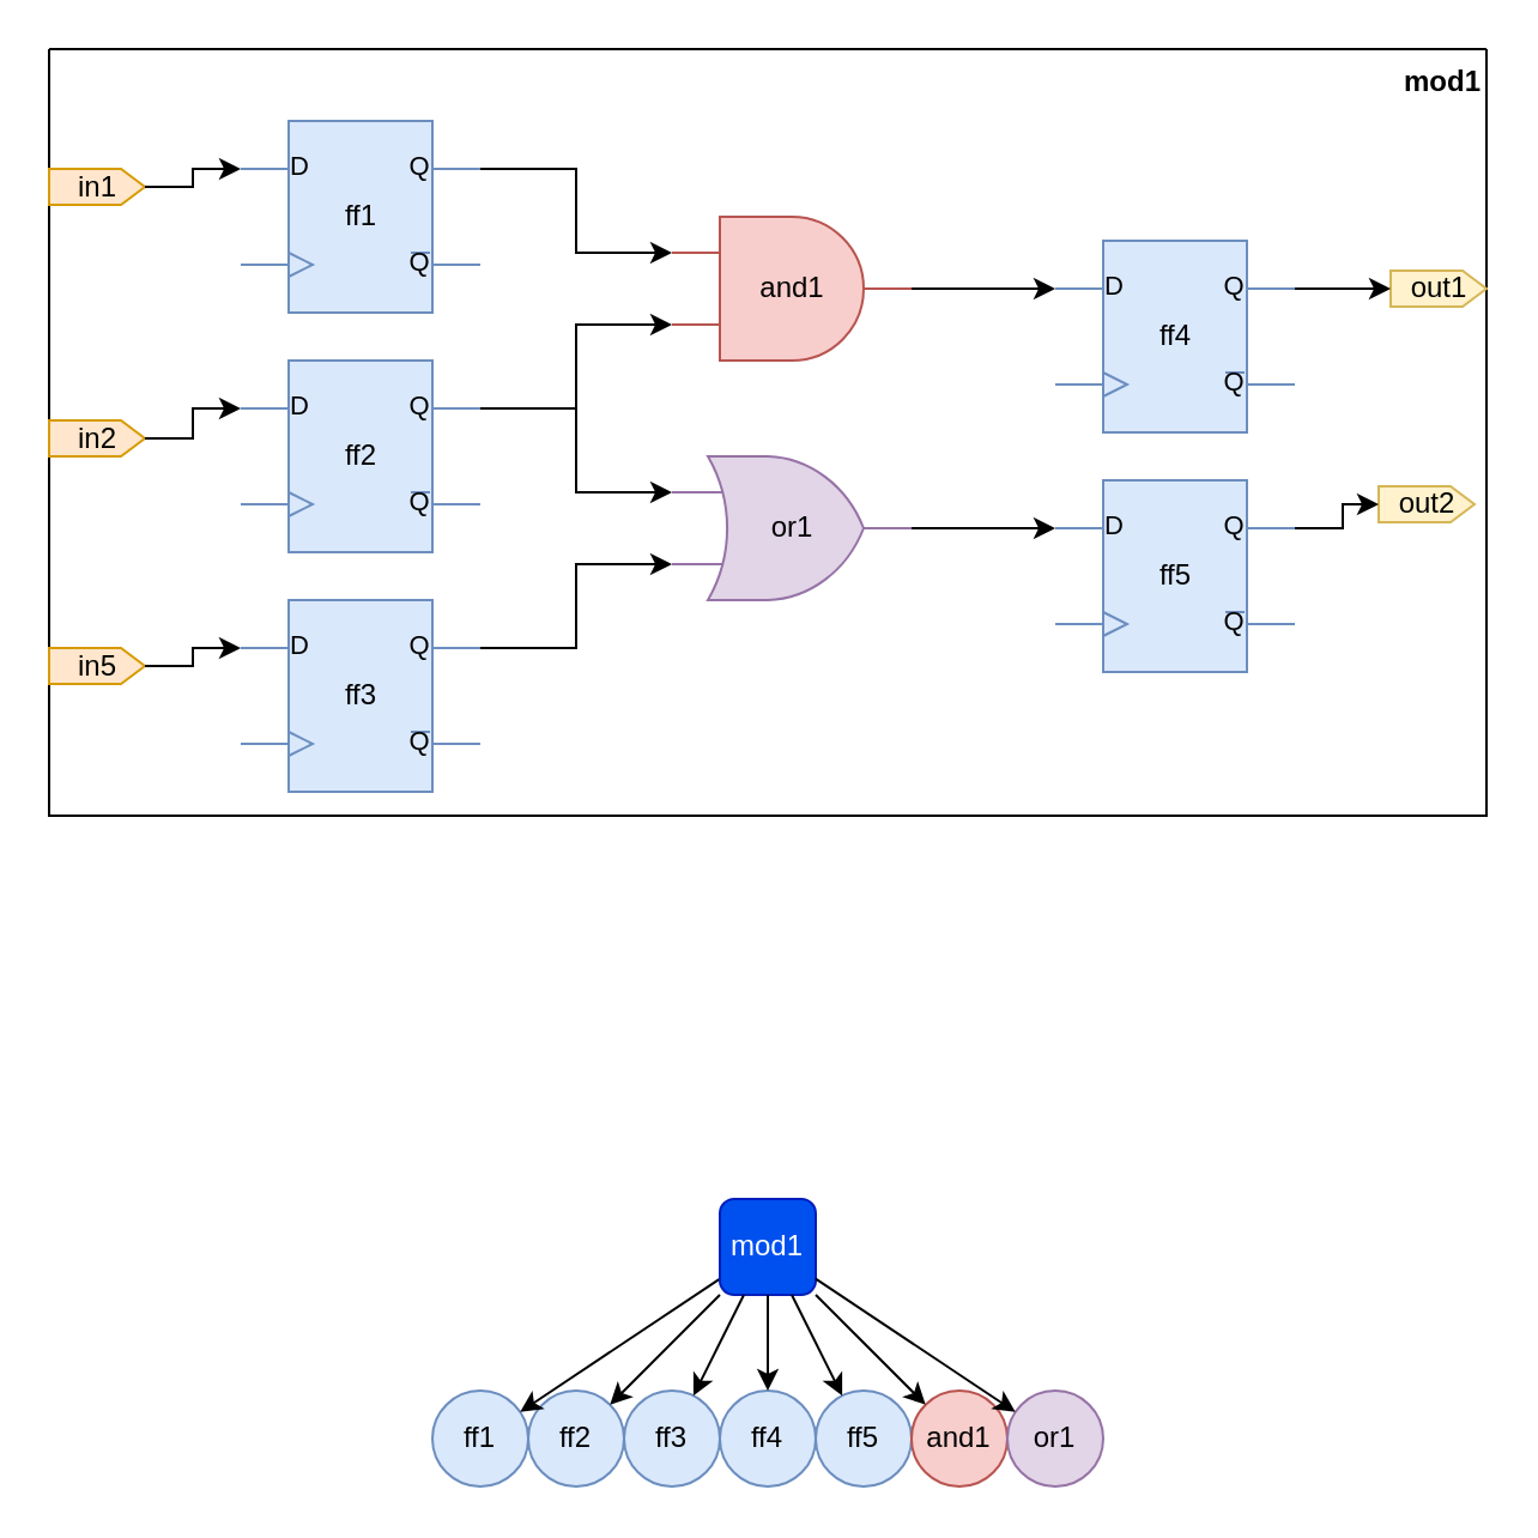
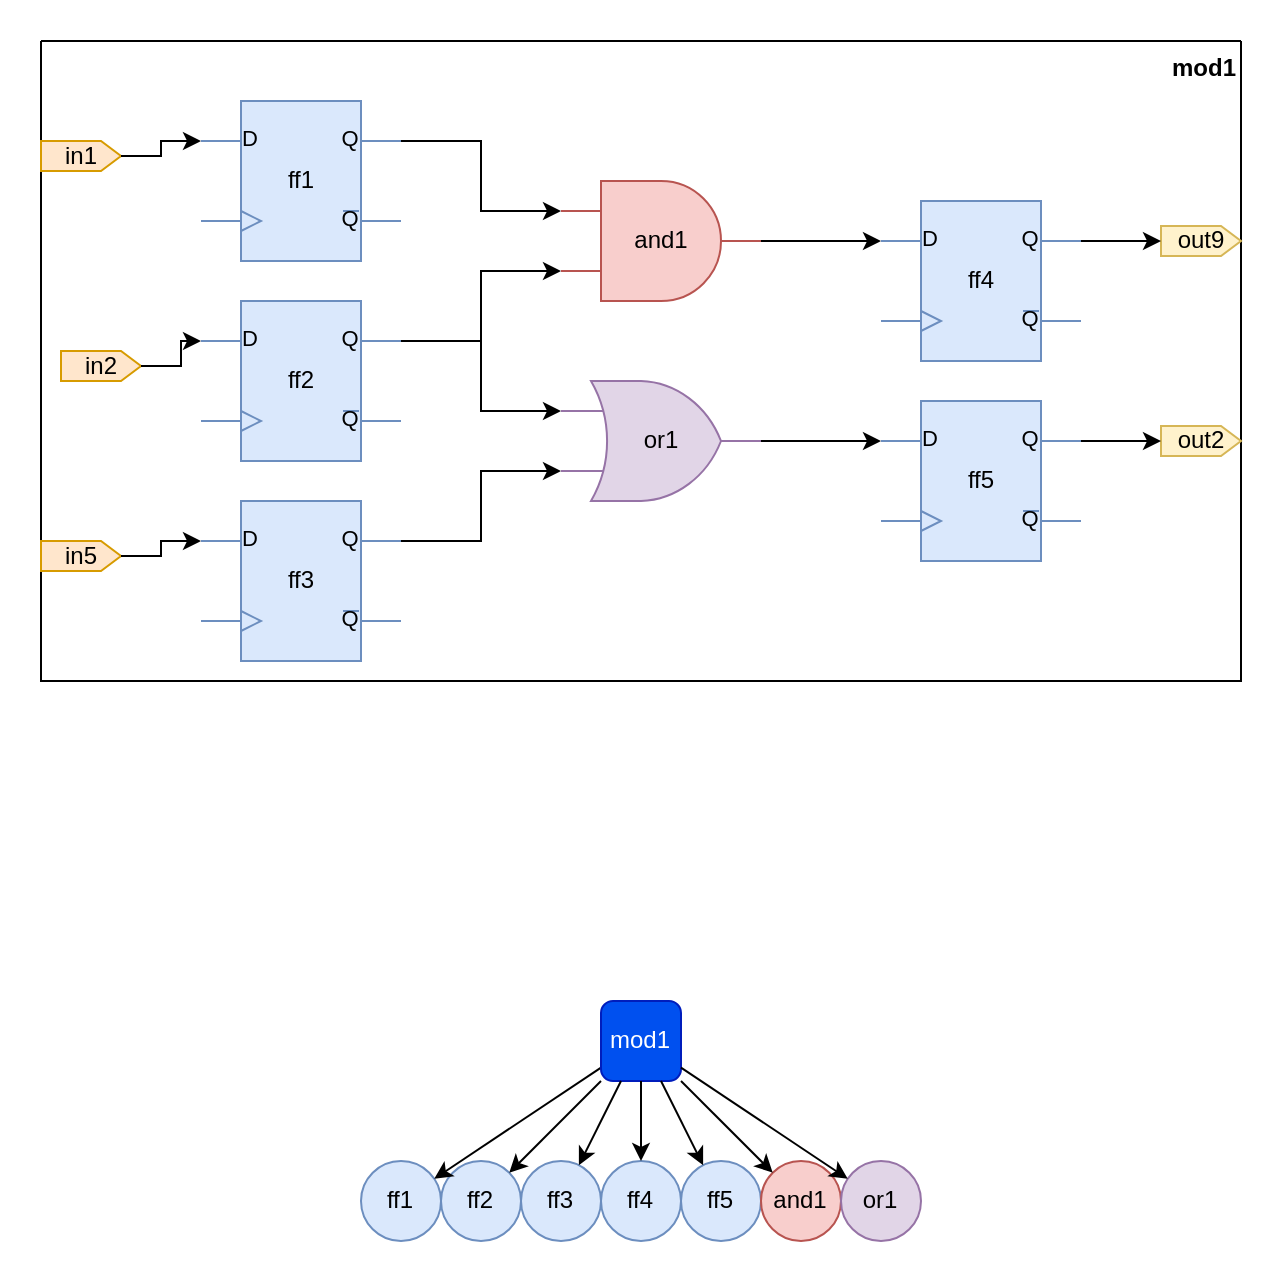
  <mxCell id="0" />
  <mxCell id="1" parent="0" />
  <mxCell id="2" value="mod1" style="swimlane;startSize=0;verticalAlign=top;labelPosition=center;verticalLabelPosition=middle;align=right;" vertex="1" parent="1"><mxGeometry x="20" y="20" width="600" height="320" as="geometry" /></mxCell>
  <mxCell id="3" value="and1" style="verticalLabelPosition=middle;shadow=0;dashed=0;align=center;html=1;verticalAlign=middle;shape=mxgraph.electrical.logic_gates.logic_gate;operation=and;labelPosition=center;fillColor=#f8cecc;strokeColor=#b85450;" vertex="1" parent="2"><mxGeometry x="260" y="70" width="100" height="60" as="geometry" /></mxCell>
  <mxCell id="4" value="or1" style="verticalLabelPosition=middle;shadow=0;dashed=0;align=center;html=1;verticalAlign=middle;shape=mxgraph.electrical.logic_gates.logic_gate;operation=or;labelPosition=center;fillColor=#e1d5e7;strokeColor=#9673a6;" vertex="1" parent="2"><mxGeometry x="260" y="170" width="100" height="60" as="geometry" /></mxCell>
  <mxCell id="5" style="edgeStyle=orthogonalEdgeStyle;rounded=0;orthogonalLoop=1;jettySize=auto;html=1;exitX=1;exitY=0.25;exitDx=0;exitDy=0;exitPerimeter=0;entryX=0;entryY=0.25;entryDx=0;entryDy=0;entryPerimeter=0;" edge="1" parent="2" source="8" target="4"><mxGeometry relative="1" as="geometry" /></mxCell>
  <mxCell id="6" value="ff1" style="verticalLabelPosition=middle;shadow=0;dashed=0;align=center;html=1;verticalAlign=middle;shape=mxgraph.electrical.logic_gates.d_type_flip-flop;labelPosition=center;fillColor=#dae8fc;strokeColor=#6c8ebf;" vertex="1" parent="2"><mxGeometry x="80" y="30" width="100" height="80" as="geometry" /></mxCell>
  <mxCell id="7" style="edgeStyle=orthogonalEdgeStyle;rounded=0;orthogonalLoop=1;jettySize=auto;html=1;exitX=1;exitY=0.25;exitDx=0;exitDy=0;exitPerimeter=0;entryX=0;entryY=0.25;entryDx=0;entryDy=0;entryPerimeter=0;" edge="1" parent="2" source="6" target="3"><mxGeometry relative="1" as="geometry" /></mxCell>
  <mxCell id="8" value="ff2" style="verticalLabelPosition=middle;shadow=0;dashed=0;align=center;html=1;verticalAlign=middle;shape=mxgraph.electrical.logic_gates.d_type_flip-flop;labelPosition=center;fillColor=#dae8fc;strokeColor=#6c8ebf;" vertex="1" parent="2"><mxGeometry x="80" y="130" width="100" height="80" as="geometry" /></mxCell>
  <mxCell id="9" style="edgeStyle=orthogonalEdgeStyle;rounded=0;orthogonalLoop=1;jettySize=auto;html=1;exitX=1;exitY=0.25;exitDx=0;exitDy=0;exitPerimeter=0;entryX=0;entryY=0.75;entryDx=0;entryDy=0;entryPerimeter=0;" edge="1" parent="2" source="8" target="3"><mxGeometry relative="1" as="geometry" /></mxCell>
  <mxCell id="10" value="ff3" style="verticalLabelPosition=middle;shadow=0;dashed=0;align=center;html=1;verticalAlign=middle;shape=mxgraph.electrical.logic_gates.d_type_flip-flop;labelPosition=center;fillColor=#dae8fc;strokeColor=#6c8ebf;" vertex="1" parent="2"><mxGeometry x="80" y="230" width="100" height="80" as="geometry" /></mxCell>
  <mxCell id="11" style="edgeStyle=orthogonalEdgeStyle;rounded=0;orthogonalLoop=1;jettySize=auto;html=1;exitX=1;exitY=0.25;exitDx=0;exitDy=0;exitPerimeter=0;entryX=0;entryY=0.75;entryDx=0;entryDy=0;entryPerimeter=0;" edge="1" parent="2" source="10" target="4"><mxGeometry relative="1" as="geometry" /></mxCell>
  <mxCell id="12" value="ff4" style="verticalLabelPosition=middle;shadow=0;dashed=0;align=center;html=1;verticalAlign=middle;shape=mxgraph.electrical.logic_gates.d_type_flip-flop;labelPosition=center;fillColor=#dae8fc;strokeColor=#6c8ebf;" vertex="1" parent="2"><mxGeometry x="420" y="80" width="100" height="80" as="geometry" /></mxCell>
  <mxCell id="13" style="edgeStyle=orthogonalEdgeStyle;rounded=0;orthogonalLoop=1;jettySize=auto;html=1;exitX=1;exitY=0.5;exitDx=0;exitDy=0;exitPerimeter=0;entryX=0;entryY=0.25;entryDx=0;entryDy=0;entryPerimeter=0;" edge="1" parent="2" source="3" target="12"><mxGeometry relative="1" as="geometry" /></mxCell>
  <mxCell id="14" value="ff5" style="verticalLabelPosition=middle;shadow=0;dashed=0;align=center;html=1;verticalAlign=middle;shape=mxgraph.electrical.logic_gates.d_type_flip-flop;labelPosition=center;fillColor=#dae8fc;strokeColor=#6c8ebf;" vertex="1" parent="2"><mxGeometry x="420" y="180" width="100" height="80" as="geometry" /></mxCell>
  <mxCell id="15" style="edgeStyle=orthogonalEdgeStyle;rounded=0;orthogonalLoop=1;jettySize=auto;html=1;exitX=1;exitY=0.5;exitDx=0;exitDy=0;exitPerimeter=0;entryX=0;entryY=0.25;entryDx=0;entryDy=0;entryPerimeter=0;" edge="1" parent="2" source="4" target="14"><mxGeometry relative="1" as="geometry" /></mxCell>
- <mxCell id="16" value="out1" style="shape=mxgraph.arrows2.arrow;verticalLabelPosition=middle;shadow=0;dashed=0;align=center;html=1;verticalAlign=middle;strokeWidth=1;dy=0;dx=10;notch=0;labelPosition=center;fillColor=#fff2cc;strokeColor=#d6b656;" vertex="1" parent="2"><mxGeometry x="560" y="92.5" width="40" height="15" as="geometry" /></mxCell>
+ <mxCell id="16" value="out9" style="shape=mxgraph.arrows2.arrow;verticalLabelPosition=middle;shadow=0;dashed=0;align=center;html=1;verticalAlign=middle;strokeWidth=1;dy=0;dx=10;notch=0;labelPosition=center;fillColor=#fff2cc;strokeColor=#d6b656;" vertex="1" parent="2"><mxGeometry x="560" y="92.5" width="40" height="15" as="geometry" /></mxCell>
  <mxCell id="17" style="edgeStyle=orthogonalEdgeStyle;rounded=0;orthogonalLoop=1;jettySize=auto;html=1;exitX=1;exitY=0.25;exitDx=0;exitDy=0;exitPerimeter=0;" edge="1" parent="2" source="12" target="16"><mxGeometry relative="1" as="geometry"><mxPoint x="580" y="100" as="targetPoint" /></mxGeometry></mxCell>
- <mxCell id="18" value="out2" style="shape=mxgraph.arrows2.arrow;verticalLabelPosition=middle;shadow=0;dashed=0;align=center;html=1;verticalAlign=middle;strokeWidth=1;dy=0;dx=10;notch=0;labelPosition=center;fillColor=#fff2cc;strokeColor=#d6b656;" vertex="1" parent="2"><mxGeometry x="555" y="182.5" width="40" height="15" as="geometry" /></mxCell>
+ <mxCell id="18" value="out2" style="shape=mxgraph.arrows2.arrow;verticalLabelPosition=middle;shadow=0;dashed=0;align=center;html=1;verticalAlign=middle;strokeWidth=1;dy=0;dx=10;notch=0;labelPosition=center;fillColor=#fff2cc;strokeColor=#d6b656;" vertex="1" parent="2"><mxGeometry x="560" y="192.5" width="40" height="15" as="geometry" /></mxCell>
  <mxCell id="19" value="in5" style="shape=mxgraph.arrows2.arrow;verticalLabelPosition=middle;shadow=0;dashed=0;align=center;html=1;verticalAlign=middle;strokeWidth=1;dy=0;dx=10;notch=0;labelPosition=center;fillColor=#ffe6cc;strokeColor=#d79b00;" vertex="1" parent="2"><mxGeometry y="250" width="40" height="15" as="geometry" /></mxCell>
  <mxCell id="20" value="in1" style="shape=mxgraph.arrows2.arrow;verticalLabelPosition=middle;shadow=0;dashed=0;align=center;html=1;verticalAlign=middle;strokeWidth=1;dy=0;dx=10;notch=0;labelPosition=center;fillColor=#ffe6cc;strokeColor=#d79b00;" vertex="1" parent="2"><mxGeometry y="50" width="40" height="15" as="geometry" /></mxCell>
- <mxCell id="21" value="in2" style="shape=mxgraph.arrows2.arrow;verticalLabelPosition=middle;shadow=0;dashed=0;align=center;html=1;verticalAlign=middle;strokeWidth=1;dy=0;dx=10;notch=0;labelPosition=center;fillColor=#ffe6cc;strokeColor=#d79b00;" vertex="1" parent="2"><mxGeometry y="155" width="40" height="15" as="geometry" /></mxCell>
+ <mxCell id="21" value="in2" style="shape=mxgraph.arrows2.arrow;verticalLabelPosition=middle;shadow=0;dashed=0;align=center;html=1;verticalAlign=middle;strokeWidth=1;dy=0;dx=10;notch=0;labelPosition=center;fillColor=#ffe6cc;strokeColor=#d79b00;" vertex="1" parent="2"><mxGeometry x="10" y="155" width="40" height="15" as="geometry" /></mxCell>
  <mxCell id="22" style="edgeStyle=orthogonalEdgeStyle;rounded=0;orthogonalLoop=1;jettySize=auto;html=1;exitX=1;exitY=0.25;exitDx=0;exitDy=0;exitPerimeter=0;" edge="1" parent="2" source="14" target="18"><mxGeometry relative="1" as="geometry"><mxPoint x="580" y="200" as="targetPoint" /></mxGeometry></mxCell>
  <mxCell id="23" style="edgeStyle=orthogonalEdgeStyle;rounded=0;orthogonalLoop=1;jettySize=auto;html=1;entryX=0;entryY=0.25;entryDx=0;entryDy=0;entryPerimeter=0;" edge="1" parent="2" source="19" target="10"><mxGeometry relative="1" as="geometry"><mxPoint x="40" y="250" as="sourcePoint" /></mxGeometry></mxCell>
  <mxCell id="24" style="edgeStyle=orthogonalEdgeStyle;rounded=0;orthogonalLoop=1;jettySize=auto;html=1;entryX=0;entryY=0.25;entryDx=0;entryDy=0;entryPerimeter=0;" edge="1" parent="2" source="20" target="6"><mxGeometry relative="1" as="geometry"><mxPoint x="40" y="50" as="sourcePoint" /></mxGeometry></mxCell>
  <mxCell id="25" style="edgeStyle=orthogonalEdgeStyle;rounded=0;orthogonalLoop=1;jettySize=auto;html=1;entryX=0;entryY=0.25;entryDx=0;entryDy=0;entryPerimeter=0;" edge="1" parent="2" source="21" target="8"><mxGeometry relative="1" as="geometry"><mxPoint x="40" y="150" as="sourcePoint" /></mxGeometry></mxCell>
  <mxCell id="26" value="ff1" style="ellipse;whiteSpace=wrap;html=1;aspect=fixed;fillColor=#dae8fc;strokeColor=#6c8ebf;" vertex="1" parent="1"><mxGeometry x="180" y="580" width="40" height="40" as="geometry" /></mxCell>
  <mxCell id="27" value="ff2" style="ellipse;whiteSpace=wrap;html=1;aspect=fixed;fillColor=#dae8fc;strokeColor=#6c8ebf;" vertex="1" parent="1"><mxGeometry x="220" y="580" width="40" height="40" as="geometry" /></mxCell>
  <mxCell id="28" value="ff3" style="ellipse;whiteSpace=wrap;html=1;aspect=fixed;fillColor=#dae8fc;strokeColor=#6c8ebf;" vertex="1" parent="1"><mxGeometry x="260" y="580" width="40" height="40" as="geometry" /></mxCell>
  <mxCell id="29" value="ff4" style="ellipse;whiteSpace=wrap;html=1;aspect=fixed;fillColor=#dae8fc;strokeColor=#6c8ebf;" vertex="1" parent="1"><mxGeometry x="300" y="580" width="40" height="40" as="geometry" /></mxCell>
  <mxCell id="30" value="ff5" style="ellipse;whiteSpace=wrap;html=1;aspect=fixed;fillColor=#dae8fc;strokeColor=#6c8ebf;" vertex="1" parent="1"><mxGeometry x="340" y="580" width="40" height="40" as="geometry" /></mxCell>
  <mxCell id="31" value="and1" style="ellipse;whiteSpace=wrap;html=1;aspect=fixed;fillColor=#f8cecc;strokeColor=#b85450;" vertex="1" parent="1"><mxGeometry x="380" y="580" width="40" height="40" as="geometry" /></mxCell>
  <mxCell id="32" value="or1" style="ellipse;whiteSpace=wrap;html=1;aspect=fixed;fillColor=#e1d5e7;strokeColor=#9673a6;" vertex="1" parent="1"><mxGeometry x="420" y="580" width="40" height="40" as="geometry" /></mxCell>
  <mxCell id="33" style="rounded=0;orthogonalLoop=1;jettySize=auto;html=1;" edge="1" parent="1" source="34" target="26"><mxGeometry relative="1" as="geometry" /></mxCell>
  <mxCell id="34" value="mod1" style="rounded=1;whiteSpace=wrap;html=1;fillColor=#0050ef;fontColor=#ffffff;strokeColor=#001DBC;" vertex="1" parent="1"><mxGeometry x="300" y="500" width="40" height="40" as="geometry" /></mxCell>
  <mxCell id="35" style="rounded=0;orthogonalLoop=1;jettySize=auto;html=1;" edge="1" parent="1" source="34" target="27"><mxGeometry relative="1" as="geometry"><mxPoint x="310" y="543" as="sourcePoint" /><mxPoint x="227" y="599" as="targetPoint" /></mxGeometry></mxCell>
  <mxCell id="36" style="rounded=0;orthogonalLoop=1;jettySize=auto;html=1;" edge="1" parent="1" source="34" target="28"><mxGeometry relative="1" as="geometry"><mxPoint x="310" y="550" as="sourcePoint" /><mxPoint x="264" y="596" as="targetPoint" /></mxGeometry></mxCell>
  <mxCell id="37" style="rounded=0;orthogonalLoop=1;jettySize=auto;html=1;" edge="1" parent="1" source="34" target="29"><mxGeometry relative="1" as="geometry"><mxPoint x="320" y="550" as="sourcePoint" /><mxPoint x="299" y="592" as="targetPoint" /></mxGeometry></mxCell>
  <mxCell id="38" style="rounded=0;orthogonalLoop=1;jettySize=auto;html=1;" edge="1" parent="1" source="34" target="30"><mxGeometry relative="1" as="geometry"><mxPoint x="330" y="550" as="sourcePoint" /><mxPoint x="330" y="590" as="targetPoint" /></mxGeometry></mxCell>
  <mxCell id="39" style="rounded=0;orthogonalLoop=1;jettySize=auto;html=1;" edge="1" parent="1" source="34" target="31"><mxGeometry relative="1" as="geometry"><mxPoint x="340" y="550" as="sourcePoint" /><mxPoint x="361" y="592" as="targetPoint" /></mxGeometry></mxCell>
  <mxCell id="40" style="rounded=0;orthogonalLoop=1;jettySize=auto;html=1;" edge="1" parent="1" source="34" target="32"><mxGeometry relative="1" as="geometry"><mxPoint x="350" y="550" as="sourcePoint" /><mxPoint x="396" y="596" as="targetPoint" /></mxGeometry></mxCell>
